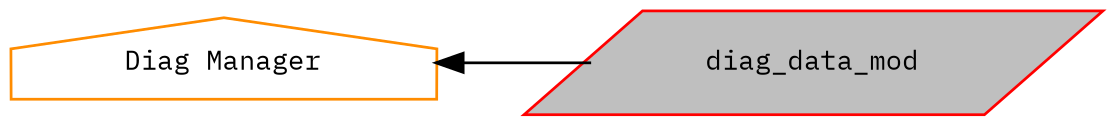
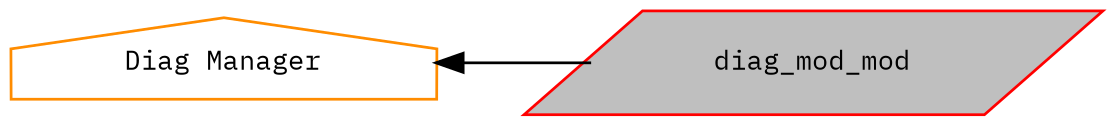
  digraph {
    rankdir=LR
    fontname="IBM Plex Mono"
    node [fontname="IBM Plex Mono" fontsize=10 style=filled]
    n1 [color=darkorange fillcolor=white height=0.2 label="Diag Manager" shape=house width=0.4]
-   n2 [color=red fillcolor=grey75 fontcolor=black height=0.2 label=diag_data_mod shape=parallelogram width=0.4]
+   n2 [color=red fillcolor=grey75 fontcolor=black height=0.2 label=diag_mod_mod shape=parallelogram width=0.4]
    n1 -> n2 [dir=back fontname="IBM Plex Mono" fontsize=10 labelfontname=Helvetica labelfontsize=10 shape=plaintext style=solid]
  }
